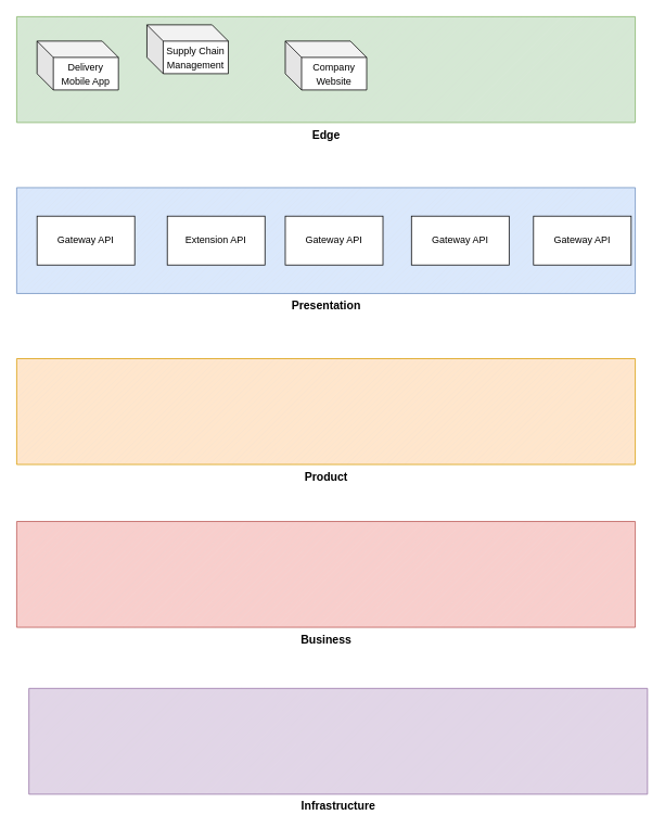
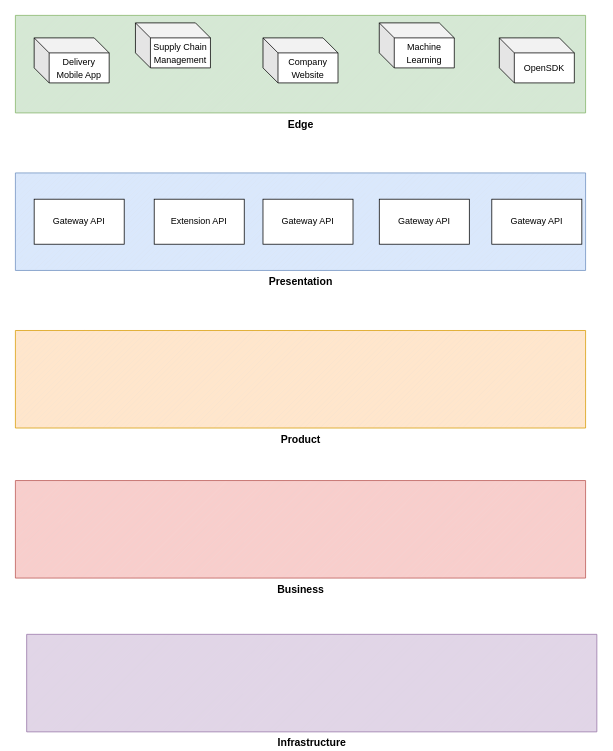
  <mxCell id="0" />
  <mxCell id="1" parent="0" />
  <mxCell id="2" value="&lt;b&gt;&lt;font style=&quot;font-size: 14px&quot;&gt;Infrastructure&lt;/font&gt;&lt;/b&gt;" style="verticalLabelPosition=bottom;verticalAlign=top;html=1;shape=mxgraph.basic.patternFillRect;fillStyle=diag;step=5;fillStrokeWidth=0.2;fillStrokeColor=#dddddd;fillColor=#e1d5e7;strokeColor=#9673a6;" vertex="1" parent="1"><mxGeometry x="35" y="845" width="760" height="130" as="geometry" /></mxCell>
  <mxCell id="3" value="&lt;b&gt;&lt;font style=&quot;font-size: 14px&quot;&gt;Business&lt;/font&gt;&lt;/b&gt;" style="verticalLabelPosition=bottom;verticalAlign=top;html=1;shape=mxgraph.basic.patternFillRect;fillStyle=diag;step=5;fillStrokeWidth=0.2;fillStrokeColor=#dddddd;fillColor=#f8cecc;strokeColor=#b85450;" vertex="1" parent="1"><mxGeometry x="20" y="640" width="760" height="130" as="geometry" /></mxCell>
  <mxCell id="4" value="&lt;b&gt;&lt;font style=&quot;font-size: 14px&quot;&gt;Product&lt;/font&gt;&lt;/b&gt;" style="verticalLabelPosition=bottom;verticalAlign=top;html=1;shape=mxgraph.basic.patternFillRect;fillStyle=diag;step=5;fillStrokeWidth=0.2;fillStrokeColor=#dddddd;fillColor=#ffe6cc;strokeColor=#d79b00;" vertex="1" parent="1"><mxGeometry x="20" y="440" width="760" height="130" as="geometry" /></mxCell>
  <mxCell id="5" value="&lt;b&gt;&lt;font style=&quot;font-size: 14px&quot;&gt;Presentation&lt;/font&gt;&lt;/b&gt;" style="verticalLabelPosition=bottom;verticalAlign=top;html=1;shape=mxgraph.basic.patternFillRect;fillStyle=diag;step=5;fillStrokeWidth=0.2;fillStrokeColor=#dddddd;fillColor=#dae8fc;strokeColor=#6c8ebf;" vertex="1" parent="1"><mxGeometry x="20" y="230" width="760" height="130" as="geometry" /></mxCell>
  <mxCell id="6" value="&lt;b&gt;&lt;font style=&quot;font-size: 14px&quot;&gt;Edge&lt;/font&gt;&lt;/b&gt;" style="verticalLabelPosition=bottom;verticalAlign=top;html=1;shape=mxgraph.basic.patternFillRect;fillStyle=diag;step=5;fillStrokeWidth=0.2;fillStrokeColor=#dddddd;fillColor=#d5e8d4;strokeColor=#82b366;" vertex="1" parent="1"><mxGeometry x="20" y="20" width="760" height="130" as="geometry" /></mxCell>
  <mxCell id="7" value="&lt;font style=&quot;font-size: 12px&quot;&gt;Delivery Mobile App&lt;/font&gt;" style="shape=cube;whiteSpace=wrap;html=1;boundedLbl=1;backgroundOutline=1;darkOpacity=0.05;darkOpacity2=0.1;fontSize=14;" vertex="1" parent="1"><mxGeometry x="45" y="50" width="100" height="60" as="geometry" /></mxCell>
  <mxCell id="8" value="&lt;font style=&quot;font-size: 12px&quot;&gt;Supply Chain Management&lt;/font&gt;" style="shape=cube;whiteSpace=wrap;html=1;boundedLbl=1;backgroundOutline=1;darkOpacity=0.05;darkOpacity2=0.1;fontSize=14;" vertex="1" parent="1"><mxGeometry x="180" y="30" width="100" height="60" as="geometry" /></mxCell>
  <mxCell id="9" value="&lt;span style=&quot;font-size: 12px&quot;&gt;Company Website&lt;/span&gt;" style="shape=cube;whiteSpace=wrap;html=1;boundedLbl=1;backgroundOutline=1;darkOpacity=0.05;darkOpacity2=0.1;fontSize=14;" vertex="1" parent="1"><mxGeometry x="350" y="50" width="100" height="60" as="geometry" /></mxCell>
+ <mxCell id="10" value="&lt;span style=&quot;font-size: 12px&quot;&gt;Machine Learning&lt;/span&gt;" style="shape=cube;whiteSpace=wrap;html=1;boundedLbl=1;backgroundOutline=1;darkOpacity=0.05;darkOpacity2=0.1;fontSize=14;" vertex="1" parent="1"><mxGeometry x="505" y="30" width="100" height="60" as="geometry" /></mxCell>
+ <mxCell id="11" value="&lt;span style=&quot;font-size: 12px&quot;&gt;OpenSDK&lt;/span&gt;" style="shape=cube;whiteSpace=wrap;html=1;boundedLbl=1;backgroundOutline=1;darkOpacity=0.05;darkOpacity2=0.1;fontSize=14;" vertex="1" parent="1"><mxGeometry x="665" y="50" width="100" height="60" as="geometry" /></mxCell>
  <mxCell id="12" value="Gateway API" style="whiteSpace=wrap;html=1;align=center;treeFolding=1;treeMoving=1;newEdgeStyle={&quot;edgeStyle&quot;:&quot;elbowEdgeStyle&quot;,&quot;startArrow&quot;:&quot;none&quot;,&quot;endArrow&quot;:&quot;none&quot;};fontSize=12;" vertex="1" parent="1"><mxGeometry x="45" y="265" width="120" height="60" as="geometry" /></mxCell>
  <mxCell id="13" value="Extension API" style="whiteSpace=wrap;html=1;align=center;treeFolding=1;treeMoving=1;newEdgeStyle={&quot;edgeStyle&quot;:&quot;elbowEdgeStyle&quot;,&quot;startArrow&quot;:&quot;none&quot;,&quot;endArrow&quot;:&quot;none&quot;};fontSize=12;" vertex="1" parent="1"><mxGeometry x="205" y="265" width="120" height="60" as="geometry" /></mxCell>
  <mxCell id="14" value="Gateway API" style="whiteSpace=wrap;html=1;align=center;treeFolding=1;treeMoving=1;newEdgeStyle={&quot;edgeStyle&quot;:&quot;elbowEdgeStyle&quot;,&quot;startArrow&quot;:&quot;none&quot;,&quot;endArrow&quot;:&quot;none&quot;};fontSize=12;" vertex="1" parent="1"><mxGeometry x="350" y="265" width="120" height="60" as="geometry" /></mxCell>
  <mxCell id="15" value="Gateway API" style="whiteSpace=wrap;html=1;align=center;treeFolding=1;treeMoving=1;newEdgeStyle={&quot;edgeStyle&quot;:&quot;elbowEdgeStyle&quot;,&quot;startArrow&quot;:&quot;none&quot;,&quot;endArrow&quot;:&quot;none&quot;};fontSize=12;" vertex="1" parent="1"><mxGeometry x="505" y="265" width="120" height="60" as="geometry" /></mxCell>
  <mxCell id="16" value="Gateway API" style="whiteSpace=wrap;html=1;align=center;treeFolding=1;treeMoving=1;newEdgeStyle={&quot;edgeStyle&quot;:&quot;elbowEdgeStyle&quot;,&quot;startArrow&quot;:&quot;none&quot;,&quot;endArrow&quot;:&quot;none&quot;};fontSize=12;" vertex="1" parent="1"><mxGeometry x="655" y="265" width="120" height="60" as="geometry" /></mxCell>
